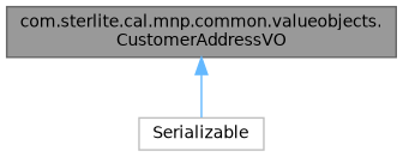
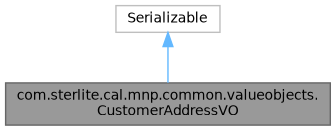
  digraph {
    node [fontname=Helvetica fontsize=10 shape=box style=filled]
    n1 [color=gray40 fillcolor=grey60 fontcolor=black height=0.2 label="com.sterlite.cal.mnp.common.valueobjects.\lCustomerAddressVO" width=0.4]
    n2 [color=grey75 fillcolor=white height=0.2 label=Serializable width=0.4]
-   n1 -> n2 [color=steelblue1 dir=back fontname=Helvetica fontsize=10 labelfontname=Helvetica labelfontsize=10 style=solid]
+   n2 -> n1 [color=steelblue1 dir=back fontname=Helvetica fontsize=10 labelfontname=Helvetica labelfontsize=10 style=solid]
  }
